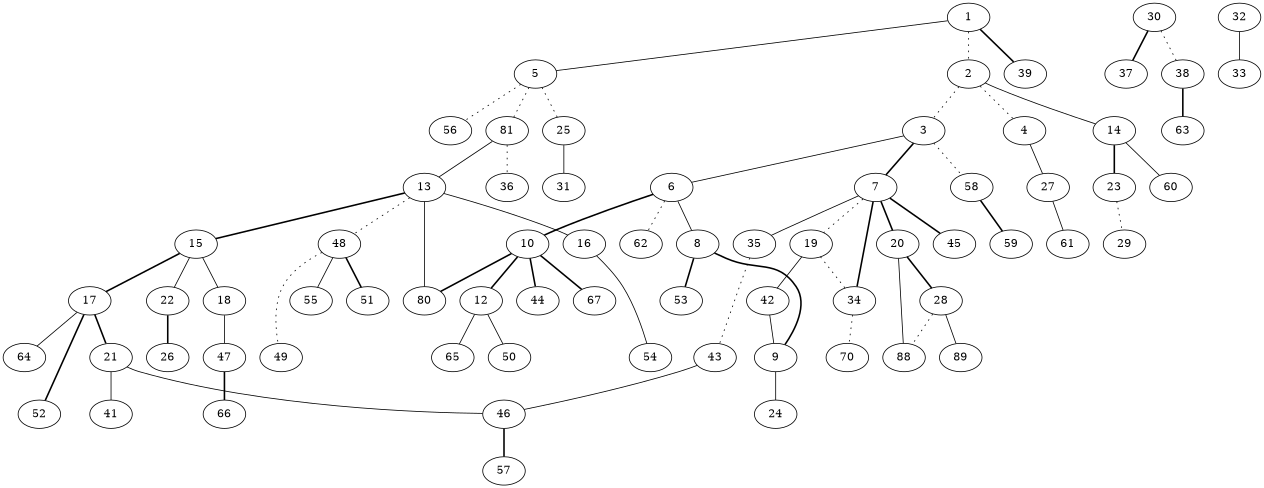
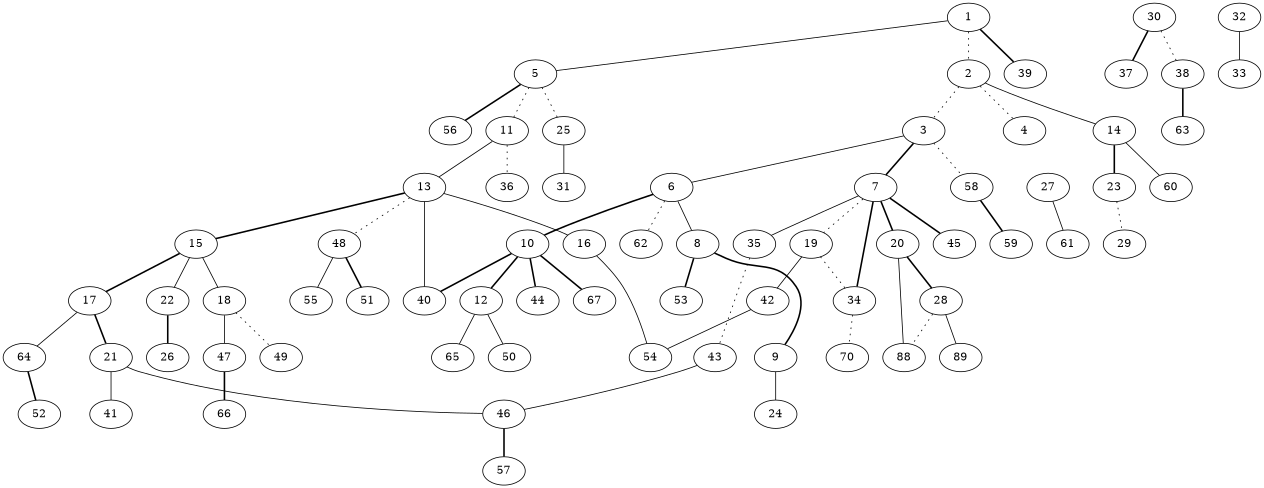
  graph {
    edge [style=solid]
    1
    2
    5
    39
    3
    4
    14
-   11 [label=81]
+   11
    25
    56
    6
    7
    58
    27
    23
    60
    13
    36
    31
    8
    10
    62
    19
    20
    34
    35
    45
    59
    61
    30
    37
    38
    29
    9
    53
    12
    44
    67
-   40 [label=80]
+   40
    42
    28
    n42 [label=88]
    70
    43
    63
    48
    15
    16
    24
    50
    65
    49
    51
    55
    32
    33
    54
    n58 [label=89]
    46
    17
    18
    22
    21
    52
    64
    47
    26
    41
    66
    57
    1 -- 2 [style=dotted]
    1 -- 5
    1 -- 39 [style=bold]
    2 -- 3 [style=dotted]
    2 -- 4 [style=dotted]
    2 -- 14
    5 -- 11 [style=dotted]
    5 -- 25 [style=dotted]
-   5 -- 56 [style=dotted]
+   5 -- 56 [style=bold]
    3 -- 6
    3 -- 7 [style=bold]
    3 -- 58 [style=dotted]
-   4 -- 27
    14 -- 23 [style=bold]
    14 -- 60
    11 -- 13
    11 -- 36 [style=dotted]
    25 -- 31
    6 -- 8
    6 -- 10 [style=bold]
    6 -- 62 [style=dotted]
    7 -- 19 [style=dotted]
    7 -- 20 [style=bold]
    7 -- 34 [style=bold]
    7 -- 35
    7 -- 45 [style=bold]
    58 -- 59 [style=bold]
    27 -- 61
    23 -- 29 [style=dotted]
    13 -- 40
    13 -- 48 [style=dotted]
    13 -- 15 [style=bold]
    13 -- 16
    8 -- 9 [style=bold]
    8 -- 53 [style=bold]
    10 -- 12 [style=bold]
    10 -- 44 [style=bold]
    10 -- 67 [style=bold]
    10 -- 40 [style=bold]
    19 -- 34 [style=dotted]
    19 -- 42
    20 -- 28 [style=bold]
    20 -- n42
    34 -- 70 [style=dotted]
    35 -- 43 [style=dotted]
    30 -- 37 [style=bold]
    30 -- 38 [style=dotted]
    38 -- 63 [style=bold]
    9 -- 24
    12 -- 50
    12 -- 65
-   42 -- 9
+   42 -- 54
    28 -- n42 [style=dotted]
    28 -- n58
    43 -- 46
-   48 -- 49 [style=dotted]
+   18 -- 49 [style=dotted]
    48 -- 51 [style=bold]
    48 -- 55
    15 -- 17 [style=bold]
    15 -- 18
    15 -- 22
    16 -- 54
    32 -- 33
    46 -- 57 [style=bold]
    17 -- 21 [style=bold]
-   17 -- 52 [style=bold]
+   64 -- 52 [style=bold]
    17 -- 64
    18 -- 47
    22 -- 26 [style=bold]
    21 -- 46
    21 -- 41
    47 -- 66 [style=bold]
  }
